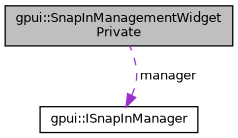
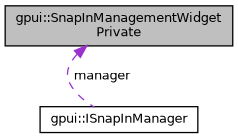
  digraph {
    node [color=black fontname=Helvetica fontsize=10 shape=record style=filled]
    n1 [fillcolor=grey75 fontcolor=black height=0.2 label="gpui::SnapInManagementWidget\lPrivate" width=0.4]
    n2 [fillcolor=white height=0.2 label="gpui::ISnapInManager" width=0.4]
-   n2 -> n1 [color=darkorchid3 dir=back fontname=Helvetica fontsize=10 label=" manager" labelfontname=Helvetica labelfontsize=10 style=dashed]
+   n1 -> n2 [color=darkorchid3 dir=back fontname=Helvetica fontsize=10 label=" manager" labelfontname=Helvetica labelfontsize=10 style=dashed]
  }
